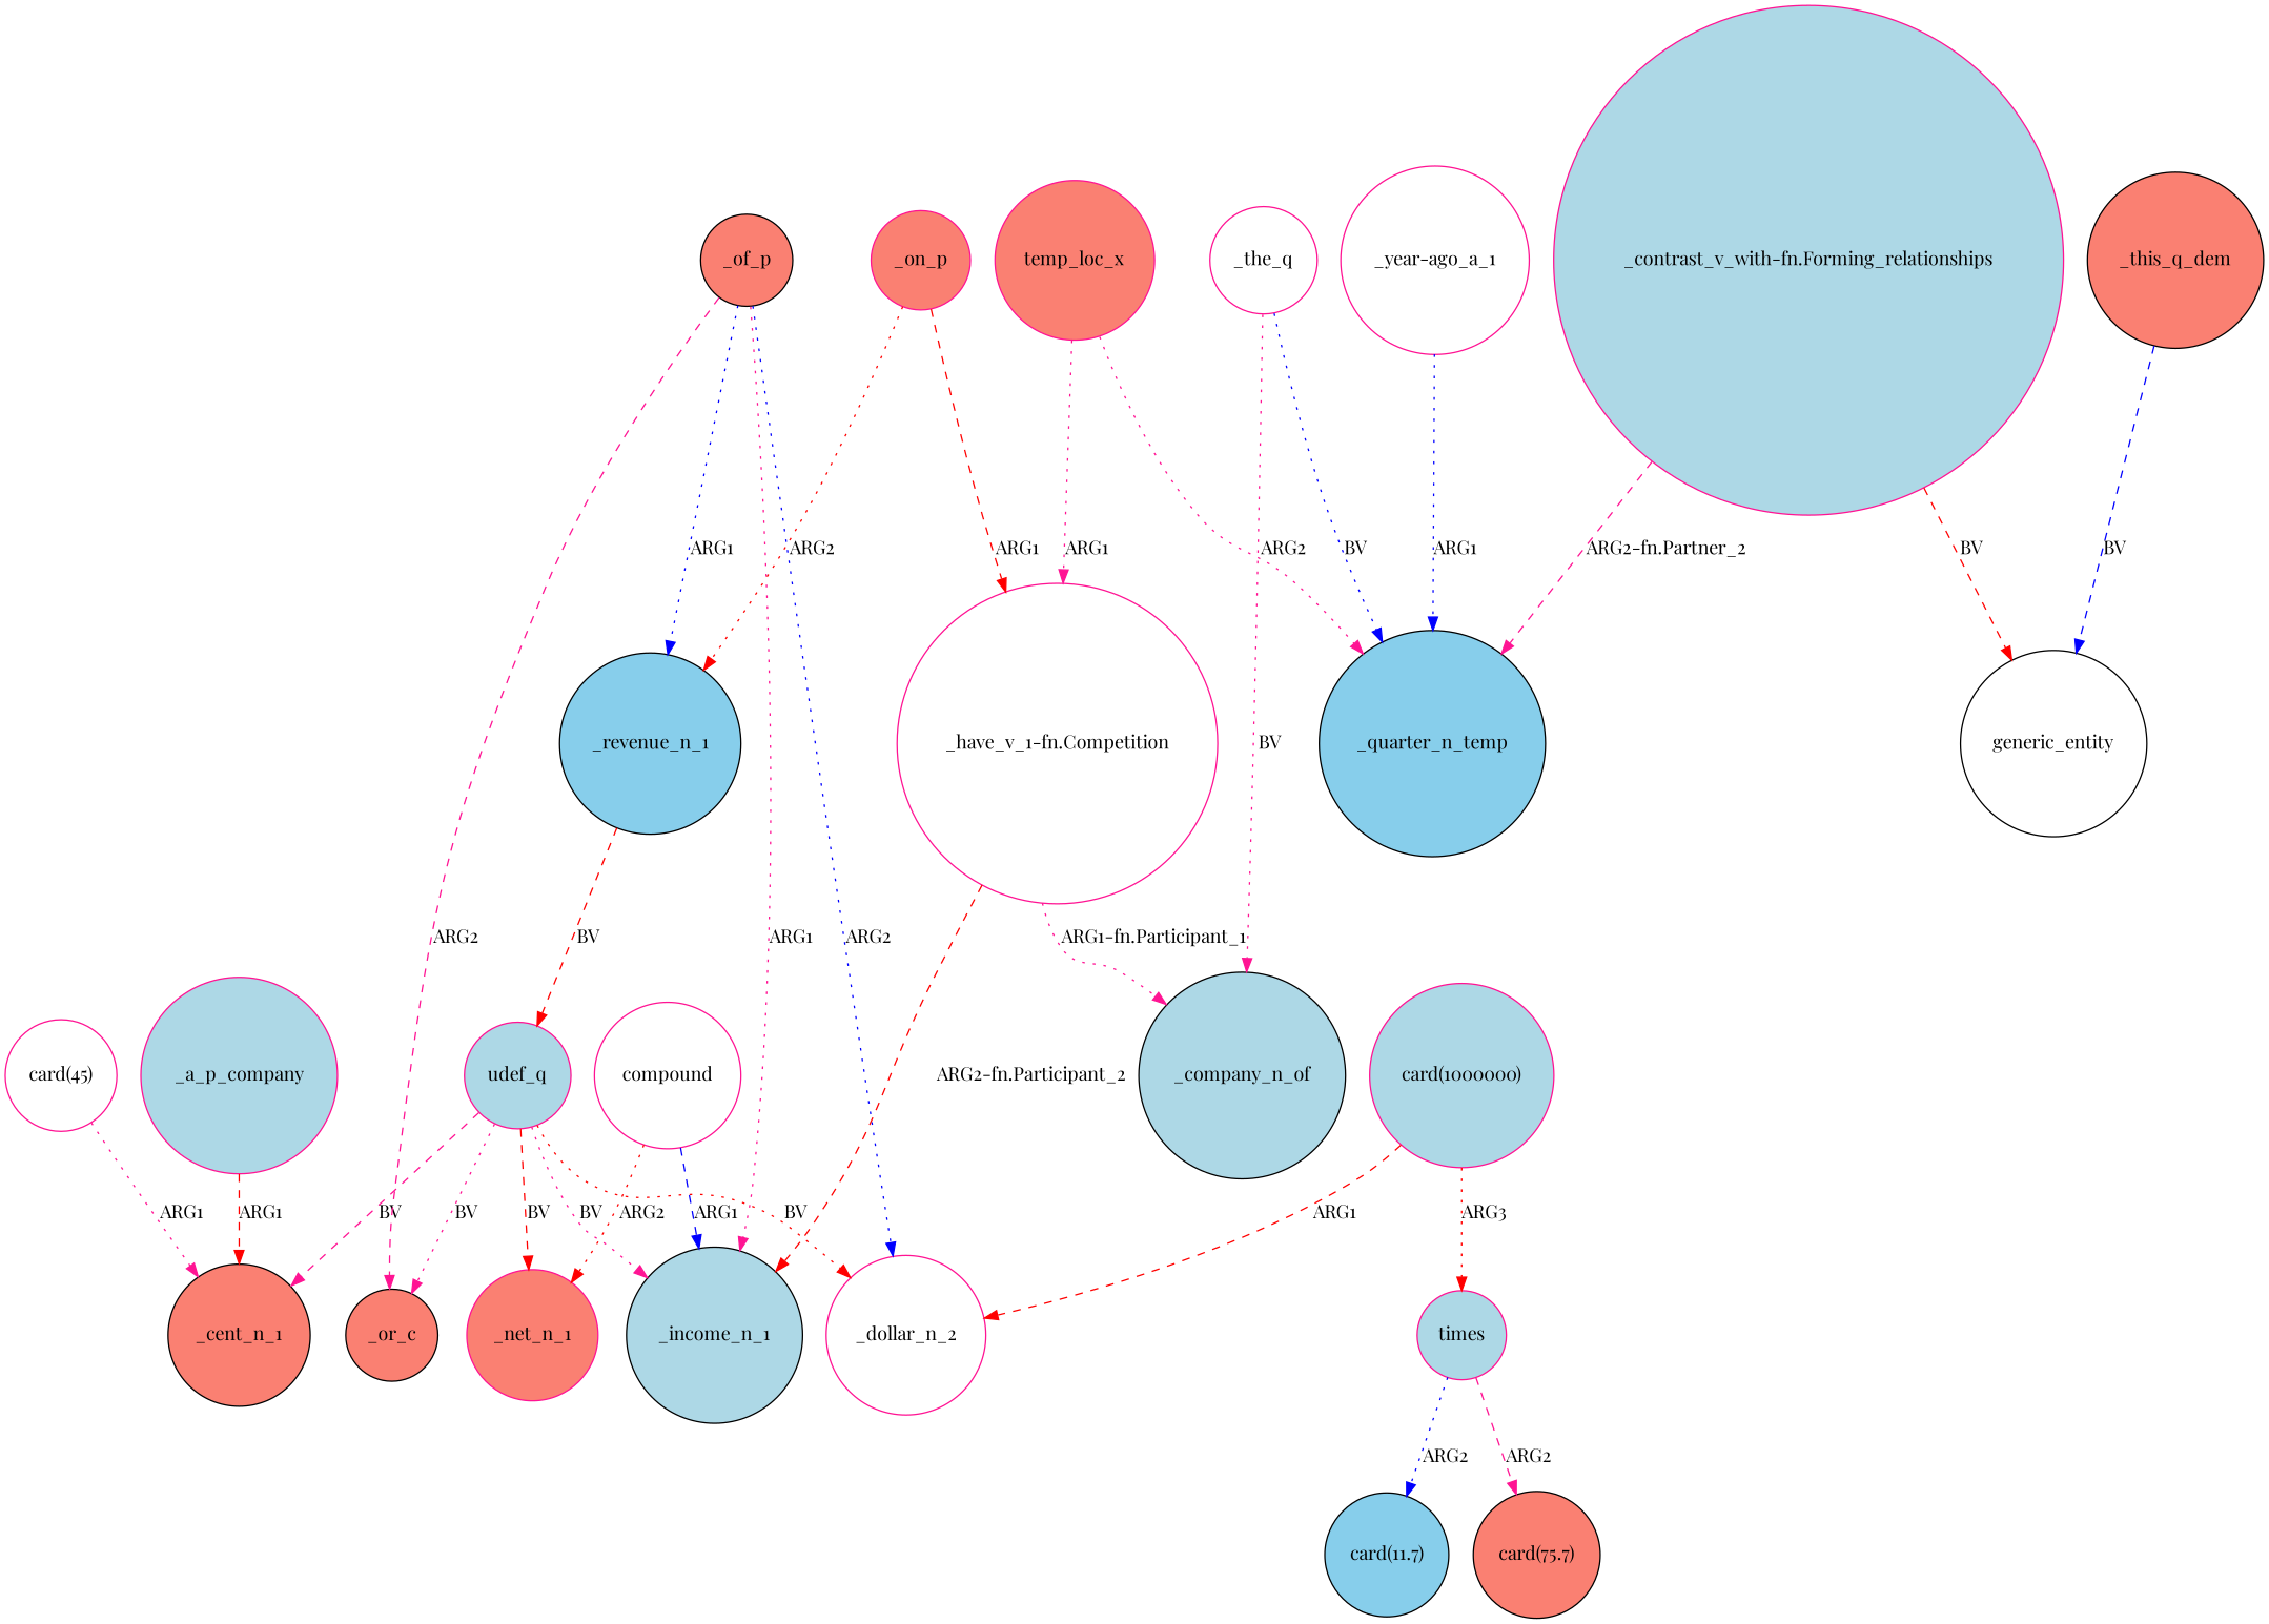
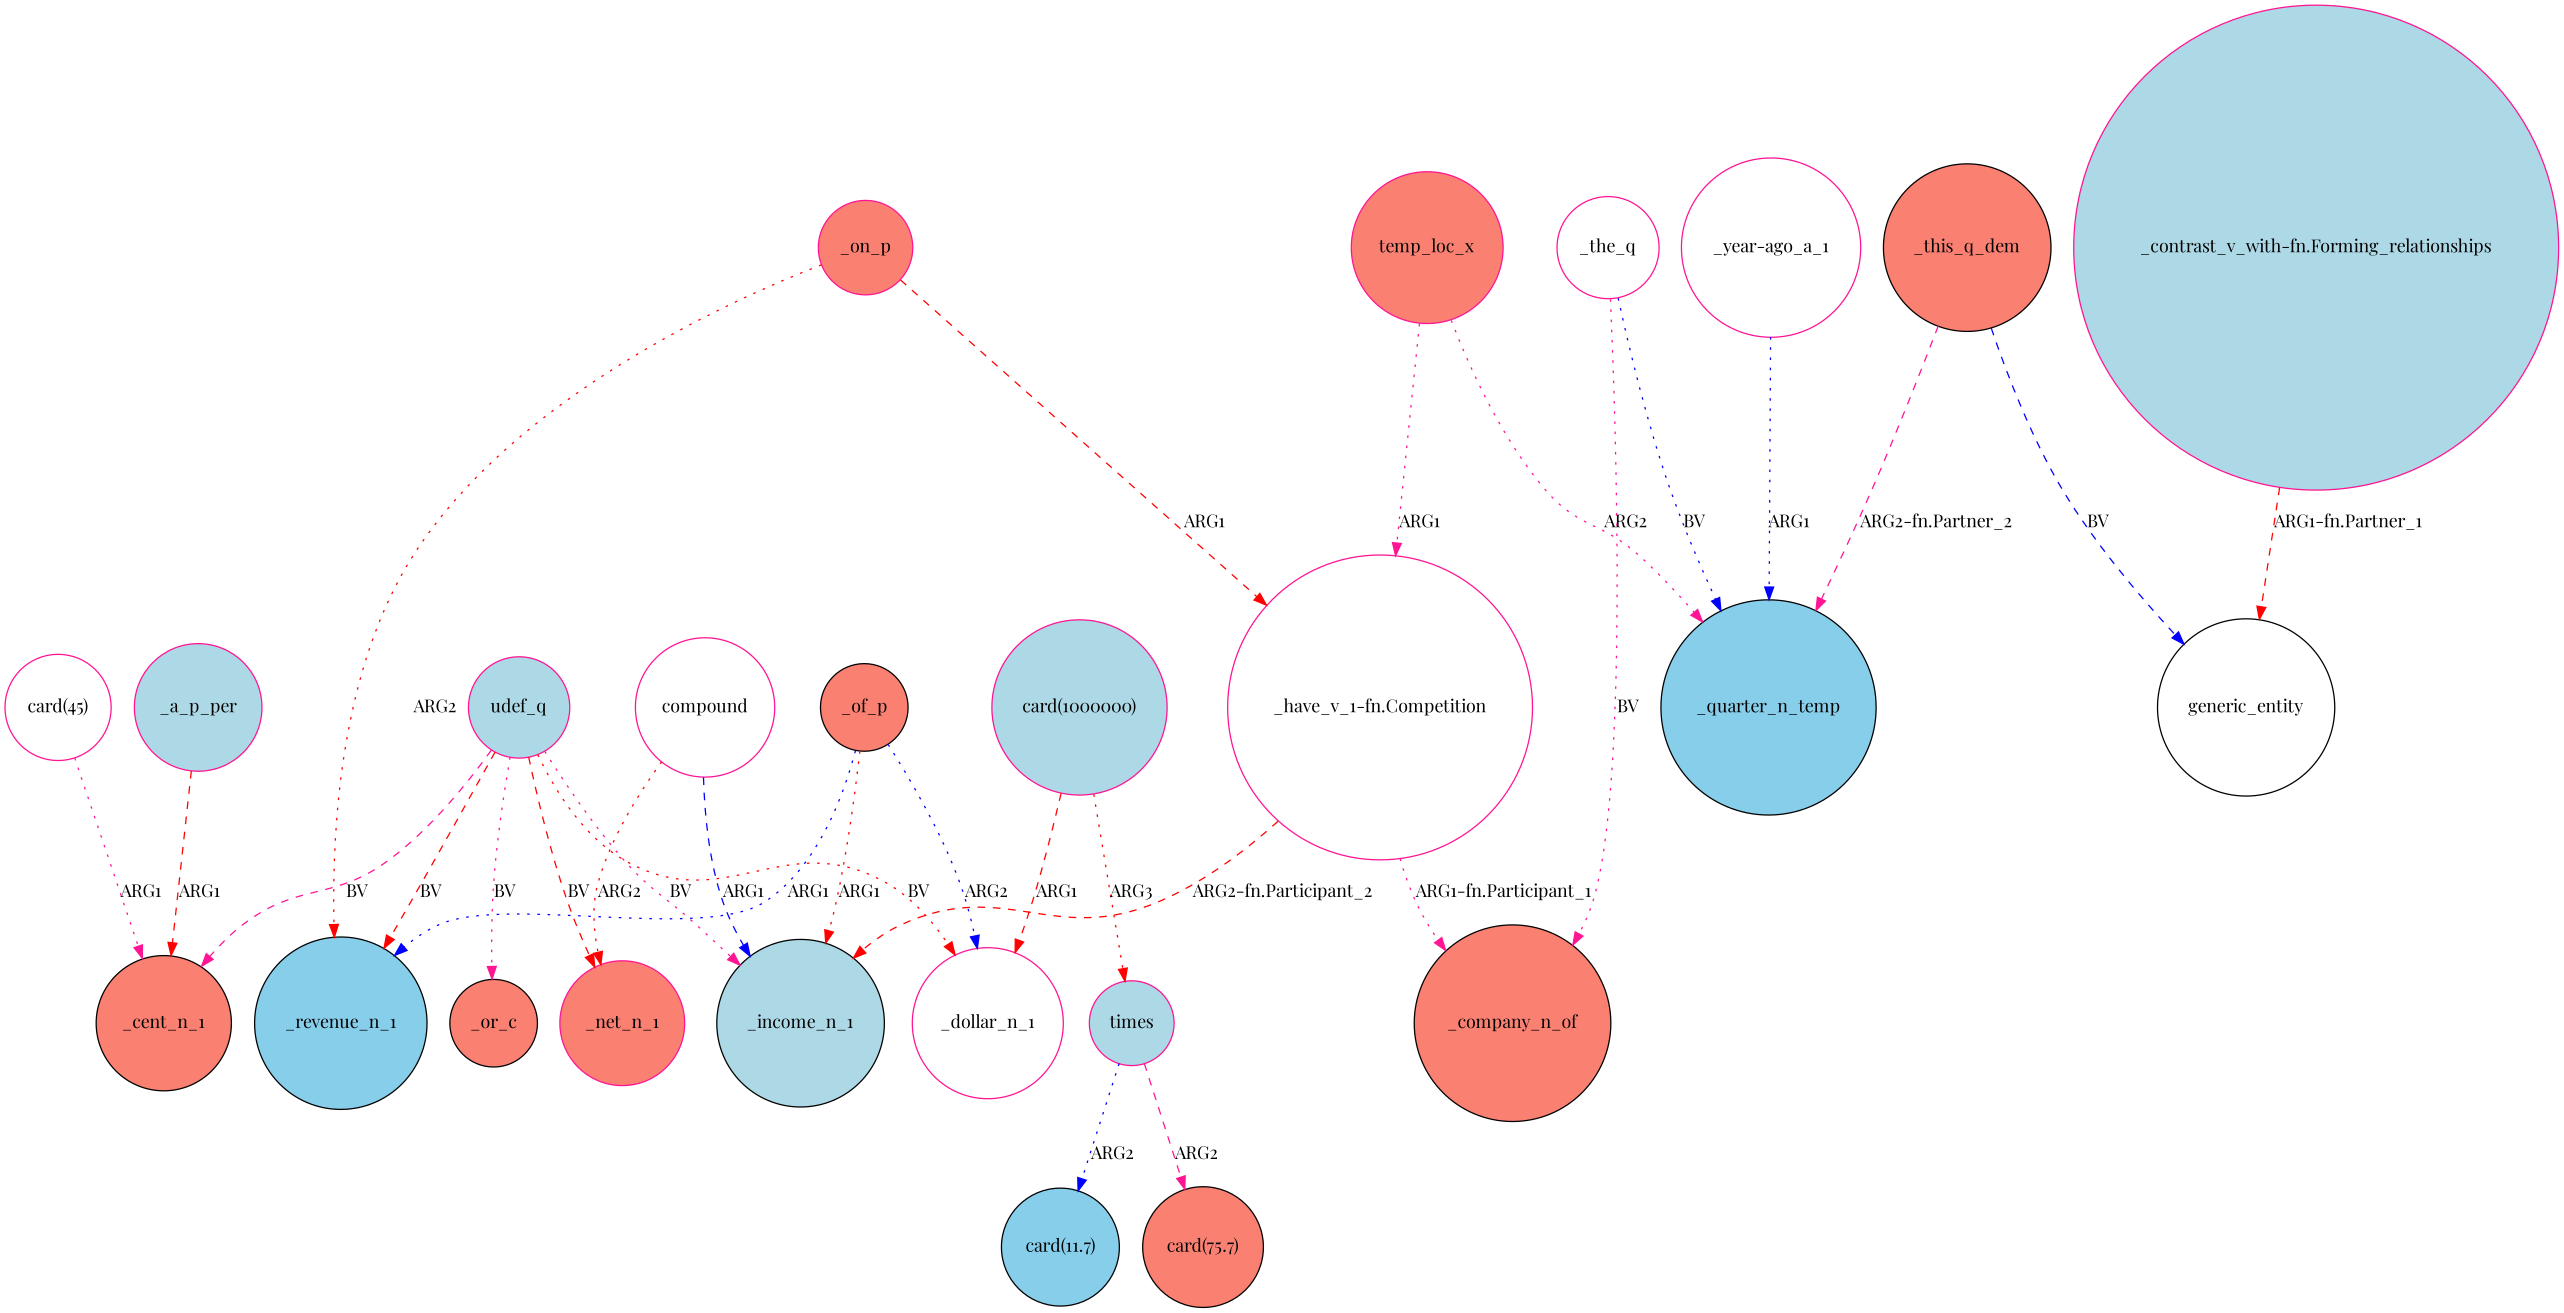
  digraph {
    fontname="Playfair Display"
    node [color=deeppink fillcolor=salmon fontname="Playfair Display" shape=circle style=filled]
    edge [color=red fontname="Playfair Display" style=dotted]
    _net_n_1
    compound [fillcolor=white]
    _income_n_1 [color=black fillcolor=lightblue]
-   _a_p_per [fillcolor=lightblue label=_a_p_company]
+   _a_p_per [fillcolor=lightblue]
    _cent_n_1 [color=black]
    udef_q [fillcolor=lightblue]
    _revenue_n_1 [color=black fillcolor=skyblue]
    _or_c [color=black]
-   _dollar_n_1 [fillcolor=white label=_dollar_n_2]
+   _dollar_n_1 [fillcolor=white]
    temp_loc_x
    _quarter_n_temp [color=black fillcolor=skyblue]
    "_have_v_1-fn.Competition" [fillcolor=white]
-   _company_n_of [color=black fillcolor=lightblue]
+   _company_n_of [color=black]
    _the_q [fillcolor=white]
    times [fillcolor=lightblue]
    "card(11.7)" [color=black fillcolor=skyblue]
    "card(75.7)" [color=black]
    "card(1000000)" [fillcolor=lightblue]
    _of_p [color=black]
    _on_p
    "_contrast_v_with-fn.Forming_relationships" [fillcolor=lightblue]
    generic_entity [color=black fillcolor=white]
    _this_q_dem [color=black]
    "card(45)" [fillcolor=white]
    "_year-ago_a_1" [fillcolor=white]
    compound -> _net_n_1 [label=ARG2]
    compound -> _income_n_1 [color=blue label=ARG1 style=dashed]
    _a_p_per -> _cent_n_1 [label=ARG1 style=dashed]
    udef_q -> _net_n_1 [label=BV style=dashed]
    udef_q -> _income_n_1 [color=deeppink label=BV]
    udef_q -> _cent_n_1 [color=deeppink label=BV style=dashed]
-   _revenue_n_1 -> udef_q [label=BV style=dashed]
+   udef_q -> _revenue_n_1 [label=BV style=dashed]
    udef_q -> _or_c [color=deeppink label=BV]
    udef_q -> _dollar_n_1 [label=BV]
    temp_loc_x -> _quarter_n_temp [color=deeppink label=ARG2]
    temp_loc_x -> "_have_v_1-fn.Competition" [color=deeppink label=ARG1]
    "_have_v_1-fn.Competition" -> _income_n_1 [label="ARG2-fn.Participant_2" style=dashed]
    "_have_v_1-fn.Competition" -> _company_n_of [color=deeppink label="ARG1-fn.Participant_1"]
    _the_q -> _quarter_n_temp [color=blue label=BV]
    _the_q -> _company_n_of [color=deeppink label=BV]
    times -> "card(11.7)" [color=blue label=ARG2]
    times -> "card(75.7)" [color=deeppink label=ARG2 style=dashed]
    "card(1000000)" -> _dollar_n_1 [label=ARG1 style=dashed]
    "card(1000000)" -> times [label=ARG3]
-   _of_p -> _income_n_1 [color=deeppink label=ARG1]
+   _of_p -> _income_n_1 [label=ARG1]
    _of_p -> _revenue_n_1 [color=blue label=ARG1]
-   _of_p -> _or_c [color=deeppink label=ARG2 style=dashed]
    _of_p -> _dollar_n_1 [color=blue label=ARG2]
    _on_p -> _revenue_n_1 [label=ARG2]
    _on_p -> "_have_v_1-fn.Competition" [label=ARG1 style=dashed]
-   "_contrast_v_with-fn.Forming_relationships" -> _quarter_n_temp [color=deeppink label="ARG2-fn.Partner_2" style=dashed]
-   "_contrast_v_with-fn.Forming_relationships" -> generic_entity [label=BV style=dashed]
+   _this_q_dem -> _quarter_n_temp [color=deeppink label="ARG2-fn.Partner_2" style=dashed]
+   "_contrast_v_with-fn.Forming_relationships" -> generic_entity [label="ARG1-fn.Partner_1" style=dashed]
    _this_q_dem -> generic_entity [color=blue label=BV style=dashed]
    "card(45)" -> _cent_n_1 [color=deeppink label=ARG1]
    "_year-ago_a_1" -> _quarter_n_temp [color=blue label=ARG1]
  }
